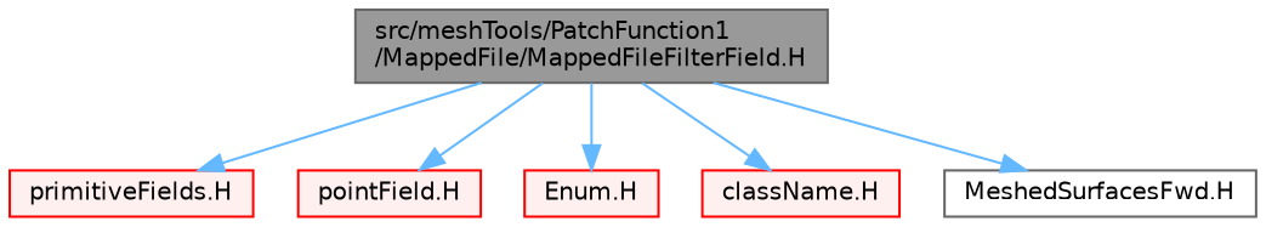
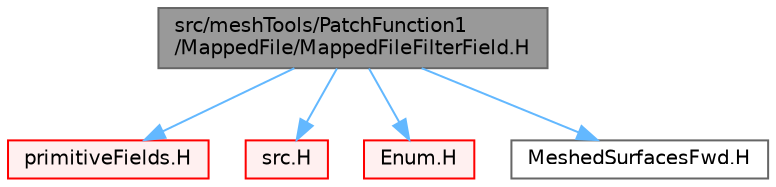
  digraph {
    node [color=red fillcolor="#FFF0F0" fontname=Helvetica fontsize=10 shape=box style=filled]
    edge [color=steelblue1 fontname=Helvetica fontsize=10 labelfontname=Helvetica labelfontsize=10 style=solid]
    n1 [color=gray40 fillcolor=grey60 fontcolor=black height=0.2 label="src/meshTools/PatchFunction1\l/MappedFile/MappedFileFilterField.H" width=0.4]
    n2 [height=0.2 label="primitiveFields.H" width=0.4]
-   n3 [height=0.2 label="pointField.H" width=0.4]
+   n3 [height=0.2 label="src.H" width=0.4]
    n4 [height=0.2 label="Enum.H" width=0.4]
-   n5 [height=0.2 label="className.H" width=0.4]
    n6 [color=grey40 fillcolor=white height=0.2 label="MeshedSurfacesFwd.H" width=0.4]
    n1 -> n2
    n1 -> n3
    n1 -> n4
-   n1 -> n5
    n1 -> n6
  }
